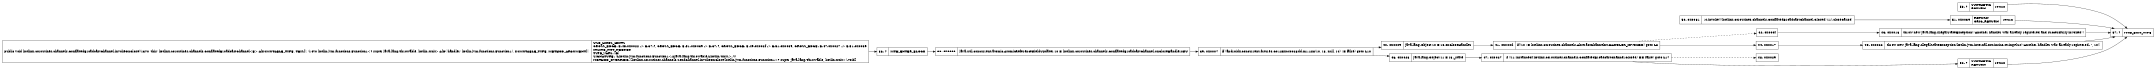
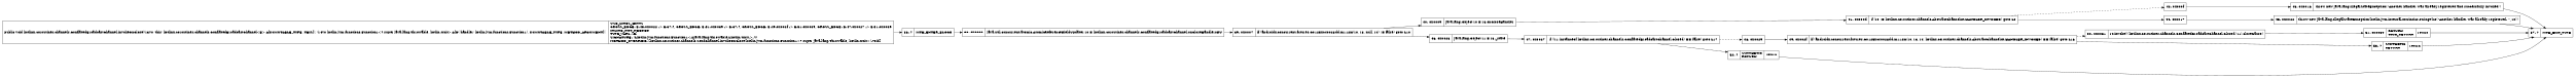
  digraph {
    rankdir=LR
    node [shape=record]
    n1 [label="{36\:\ ?|MTH_ENTER_BLOCK\l}"]
    n2 [label="{38\:\ 0x0000|java.util.concurrent.atomic.AtomicReferenceFieldUpdater r0 = kotlinx.coroutines.channels.ConflatedBroadcastChannel.onCloseHandler$FU\l}"]
    n3 [label="{39\:\ 0x0007|if (androidx.concurrent.futures.C0125xc40028dd.m112m(r0, r3, null, r4) != false) goto L10\l}"]
    n4 [label="{40\:\ 0x0009|java.lang.Object r0 = r3.onCloseHandler\l}"]
    n5 [label="{46\:\ 0x0023|java.lang.Object r1 = r3._state\l}"]
    n6 [label="{41\:\ 0x000d|if (r0 != kotlinx.coroutines.channels.AbstractChannelKt.HANDLER_INVOKED) goto L8\l}"]
    n7 [label="{47\:\ 0x0027|if ((r1 instanceof kotlinx.coroutines.channels.ConflatedBroadcastChannel.Closed) == false) goto L17\l}"]
    n8 [label="{42\:\ 0x000f}"]
    n9 [label="{44\:\ 0x0017}"]
    n10 [label="{43\:\ 0x0016|throw new java.lang.IllegalStateException(\"Another handler was already registered and successfully invoked\")\l}"]
    n11 [label="{45\:\ 0x0022|throw new java.lang.IllegalStateException(kotlin.jvm.internal.Intrinsics.stringPlus(\"Another handler was already registered: \", r0))\l}"]
    n12 [label="{37\:\ ?|MTH_EXIT_TYPE\l}"]
    n13 [label="{48\:\ 0x0029}"]
    n14 [label="{52\:\ ?|SYNTHETIC\lRETURN\l|return\l}"]
+   n15 [label="{49\:\ 0x002f|if (androidx.concurrent.futures.C0125xc40028dd.m112m(r0, r3, r4, kotlinx.coroutines.channels.AbstractChannelKt.HANDLER_INVOKED) == false) goto L16\l}"]
    n16 [label="{50\:\ 0x0031|r4.invoke(((kotlinx.coroutines.channels.ConflatedBroadcastChannel.Closed) r1).closeCause)\l}"]
    n17 [label="{53\:\ ?|SYNTHETIC\lRETURN\l|return\l}"]
    n18 [label="{51\:\ 0x0039|RETURN\lORIG_RETURN\l|return\l}"]
    n19 [label="{public void kotlinx.coroutines.channels.ConflatedBroadcastChannel.invokeOnClose((r3v0 'this' kotlinx.coroutines.channels.ConflatedBroadcastChannel\<E\> A[IMMUTABLE_TYPE, THIS]), (r4v0 kotlin.jvm.functions.Function1\<? super java.lang.Throwable, kotlin.Unit\> A[D('handler' kotlin.jvm.functions.Function1), IMMUTABLE_TYPE, METHOD_ARGUMENT]))  | USE_LINES_HINTS\lCROSS_EDGE: B:45:0x0022 \-\> B:37:?, CROSS_EDGE: B:51:0x0039 \-\> B:37:?, CROSS_EDGE: B:49:0x002f \-\> B:51:0x0039, CROSS_EDGE: B:47:0x0027 \-\> B:51:0x0039\lINLINE_NOT_NEEDED\lTYPE_VARS: [E]\lSIGNATURE: (Lkotlin\/jvm\/functions\/Function1\<\-Ljava\/lang\/Throwable;Lkotlin\/Unit;\>;)V\lMETHOD_OVERRIDE: [kotlinx.coroutines.channels.SendChannel.invokeOnClose(kotlin.jvm.functions.Function1\<? super java.lang.Throwable, kotlin.Unit\>):void]\l}"]
    n1 -> n2
    n2 -> n3
    n3 -> n4 [style=solid]
    n3 -> n5
    n4 -> n6
    n5 -> n7
    n6 -> n8 [style=dashed]
    n6 -> n9
    n7 -> n13 [style=dashed]
    n7 -> n14
    n8 -> n10
    n9 -> n11
    n10 -> n12
    n11 -> n12
+   n13 -> n15
    n14 -> n12
+   n15 -> n16 [style=dashed]
+   n15 -> n17
    n16 -> n18
    n17 -> n12
    n18 -> n12
    n19 -> n1
  }
